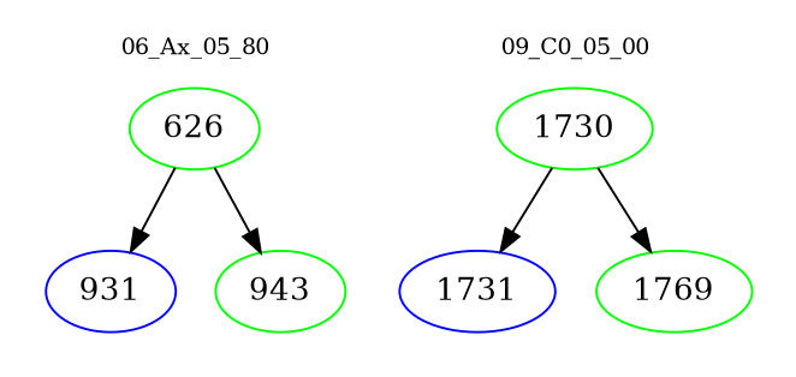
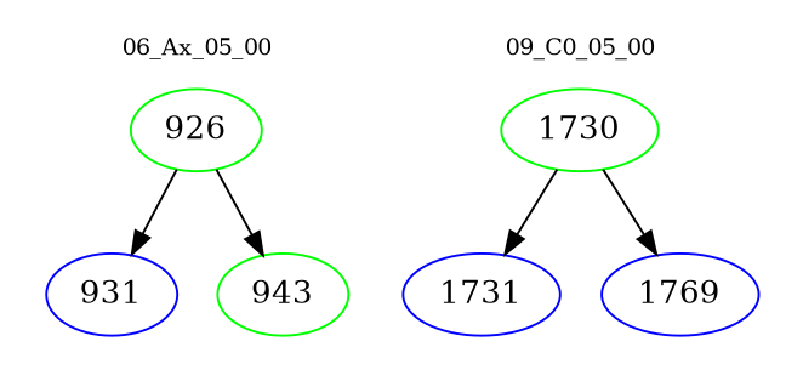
  digraph {
    node [color=green]
    edge [color=black]
-   n1 [label=626]
+   n1 [label=926]
    n2 [color=blue label=931]
    n3 [label=943]
    n4 [label=1730]
    n5 [color=blue label=1731]
-   n6 [label=1769]
+   n6 [color=blue label=1769]
    subgraph cluster_1 {
      color=white
      fontsize=10
-     label="06_Ax_05_80"
+     label="06_Ax_05_00"
      n1
      n2
      n3
    }
    subgraph cluster_2 {
      color=white
      fontsize=10
      label="09_C0_05_00"
      n4
      n5
      n6
    }
    n1 -> n2
    n1 -> n3
    n4 -> n5
    n4 -> n6
  }
